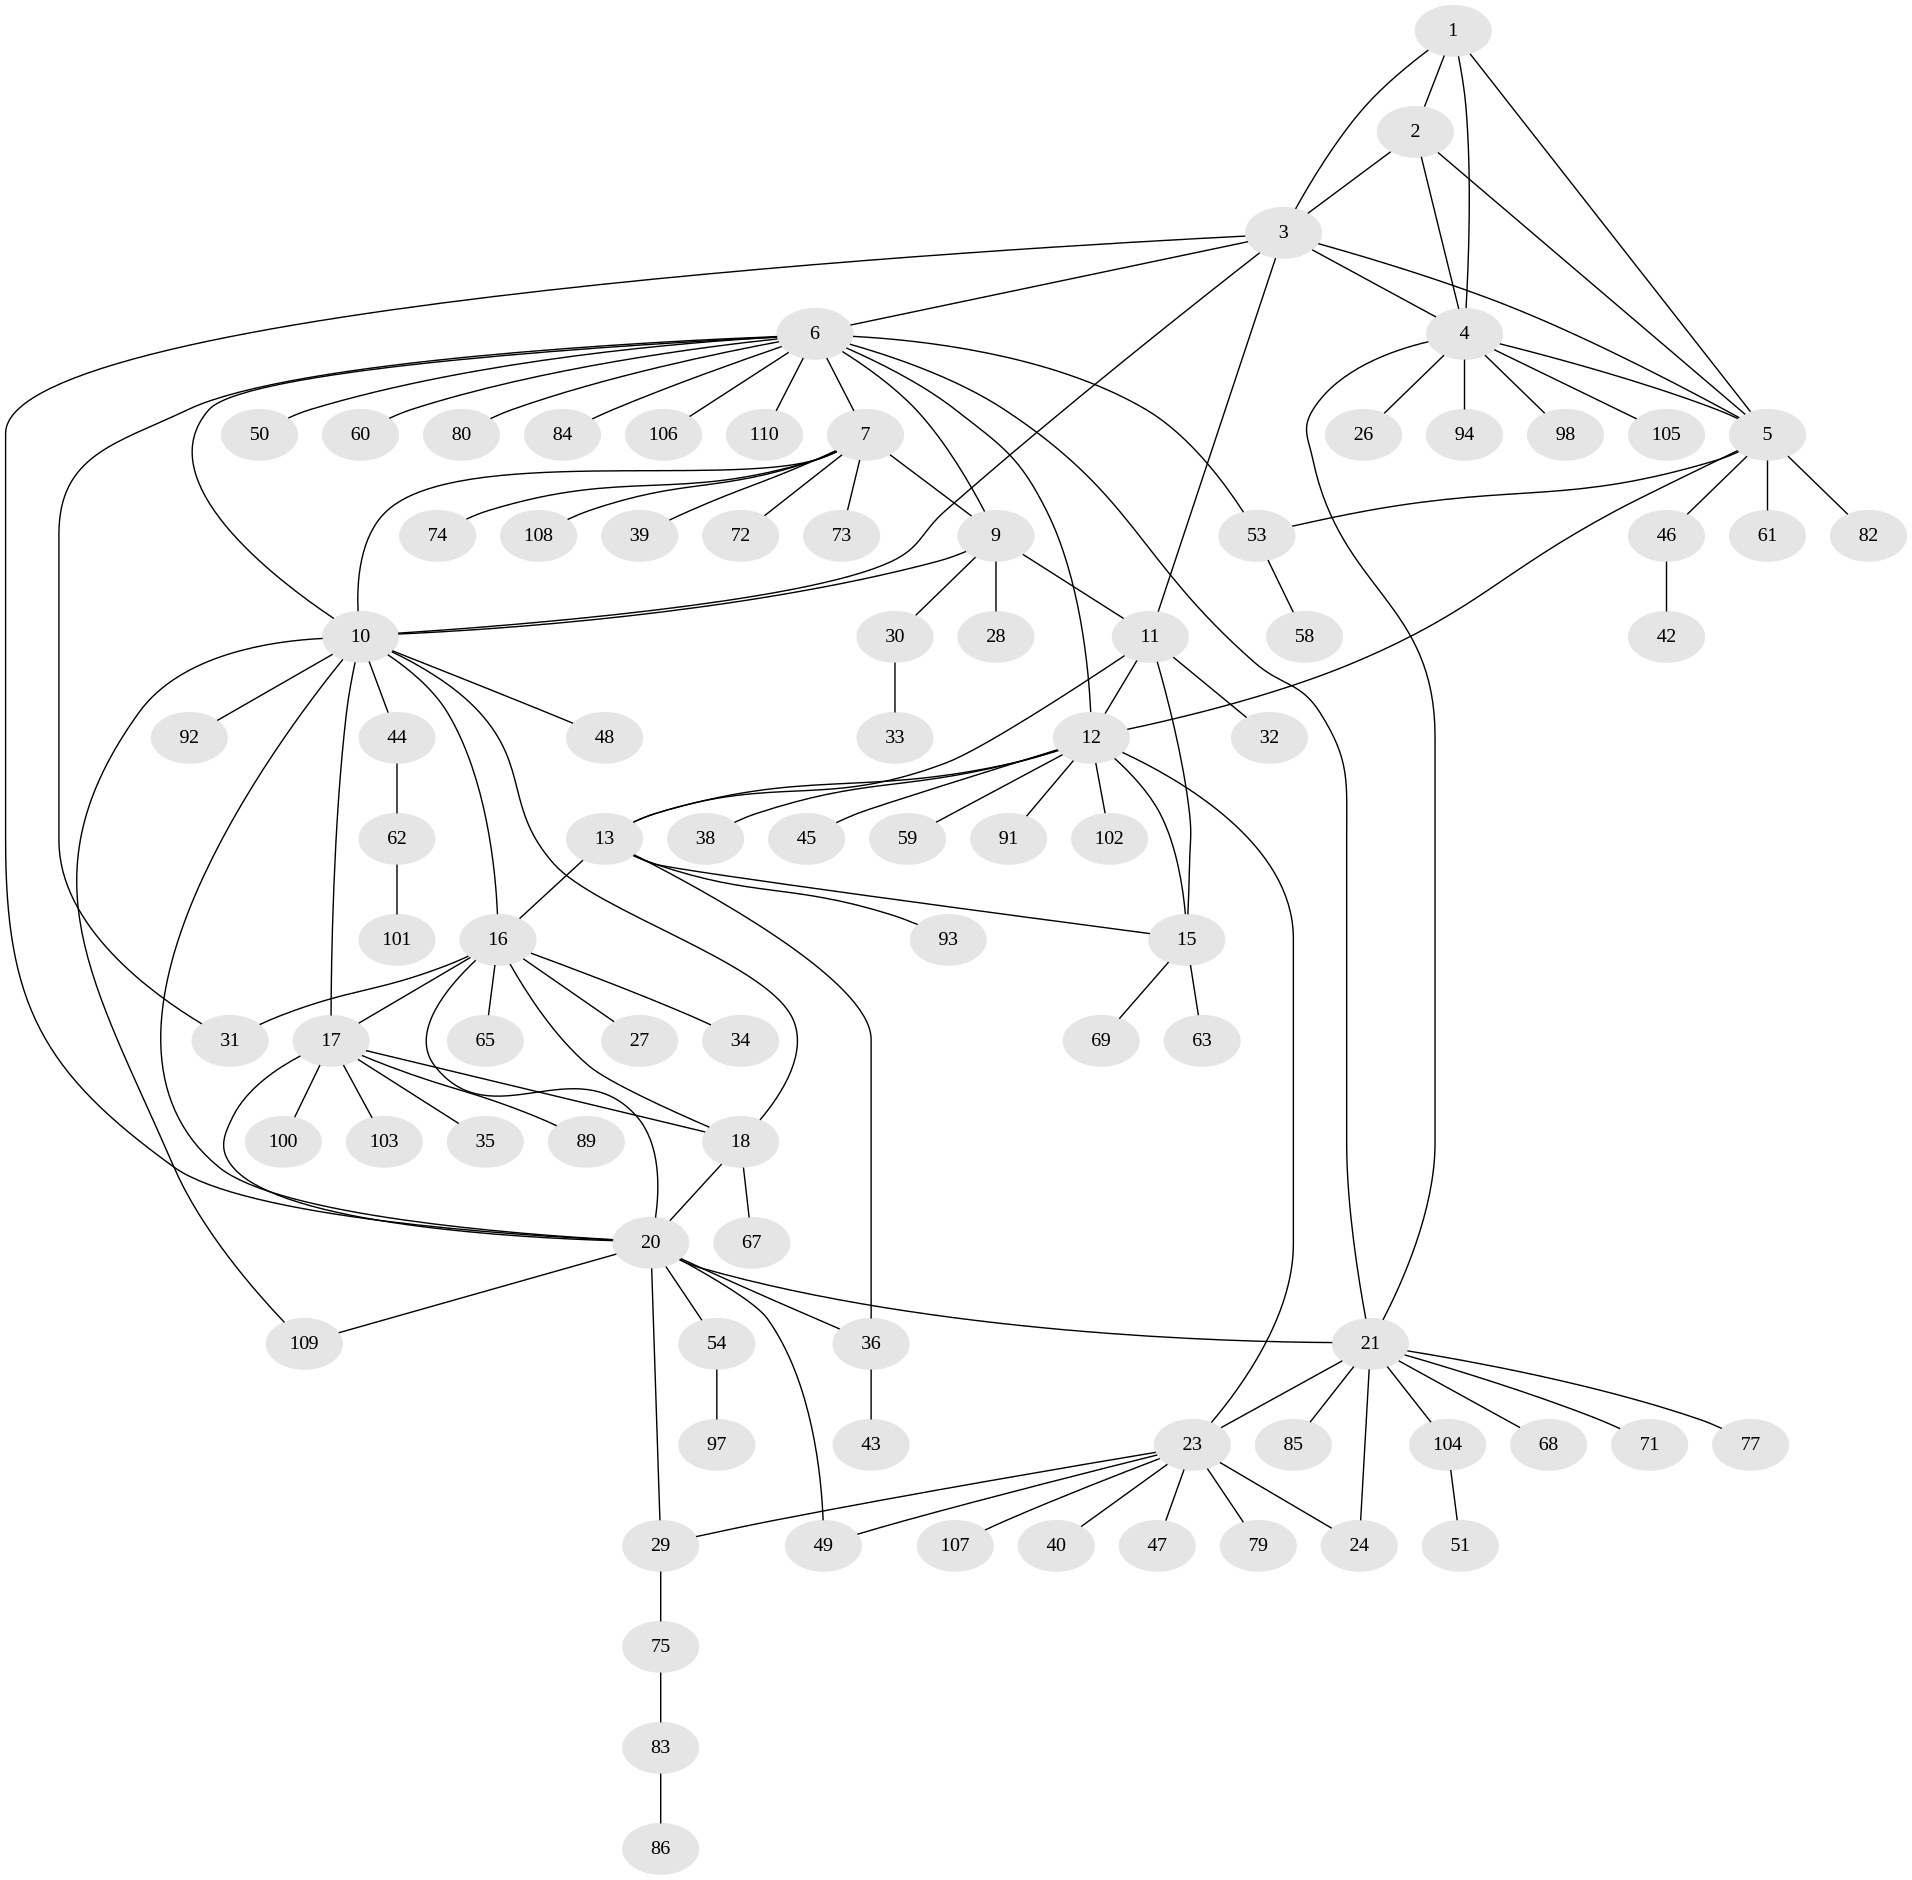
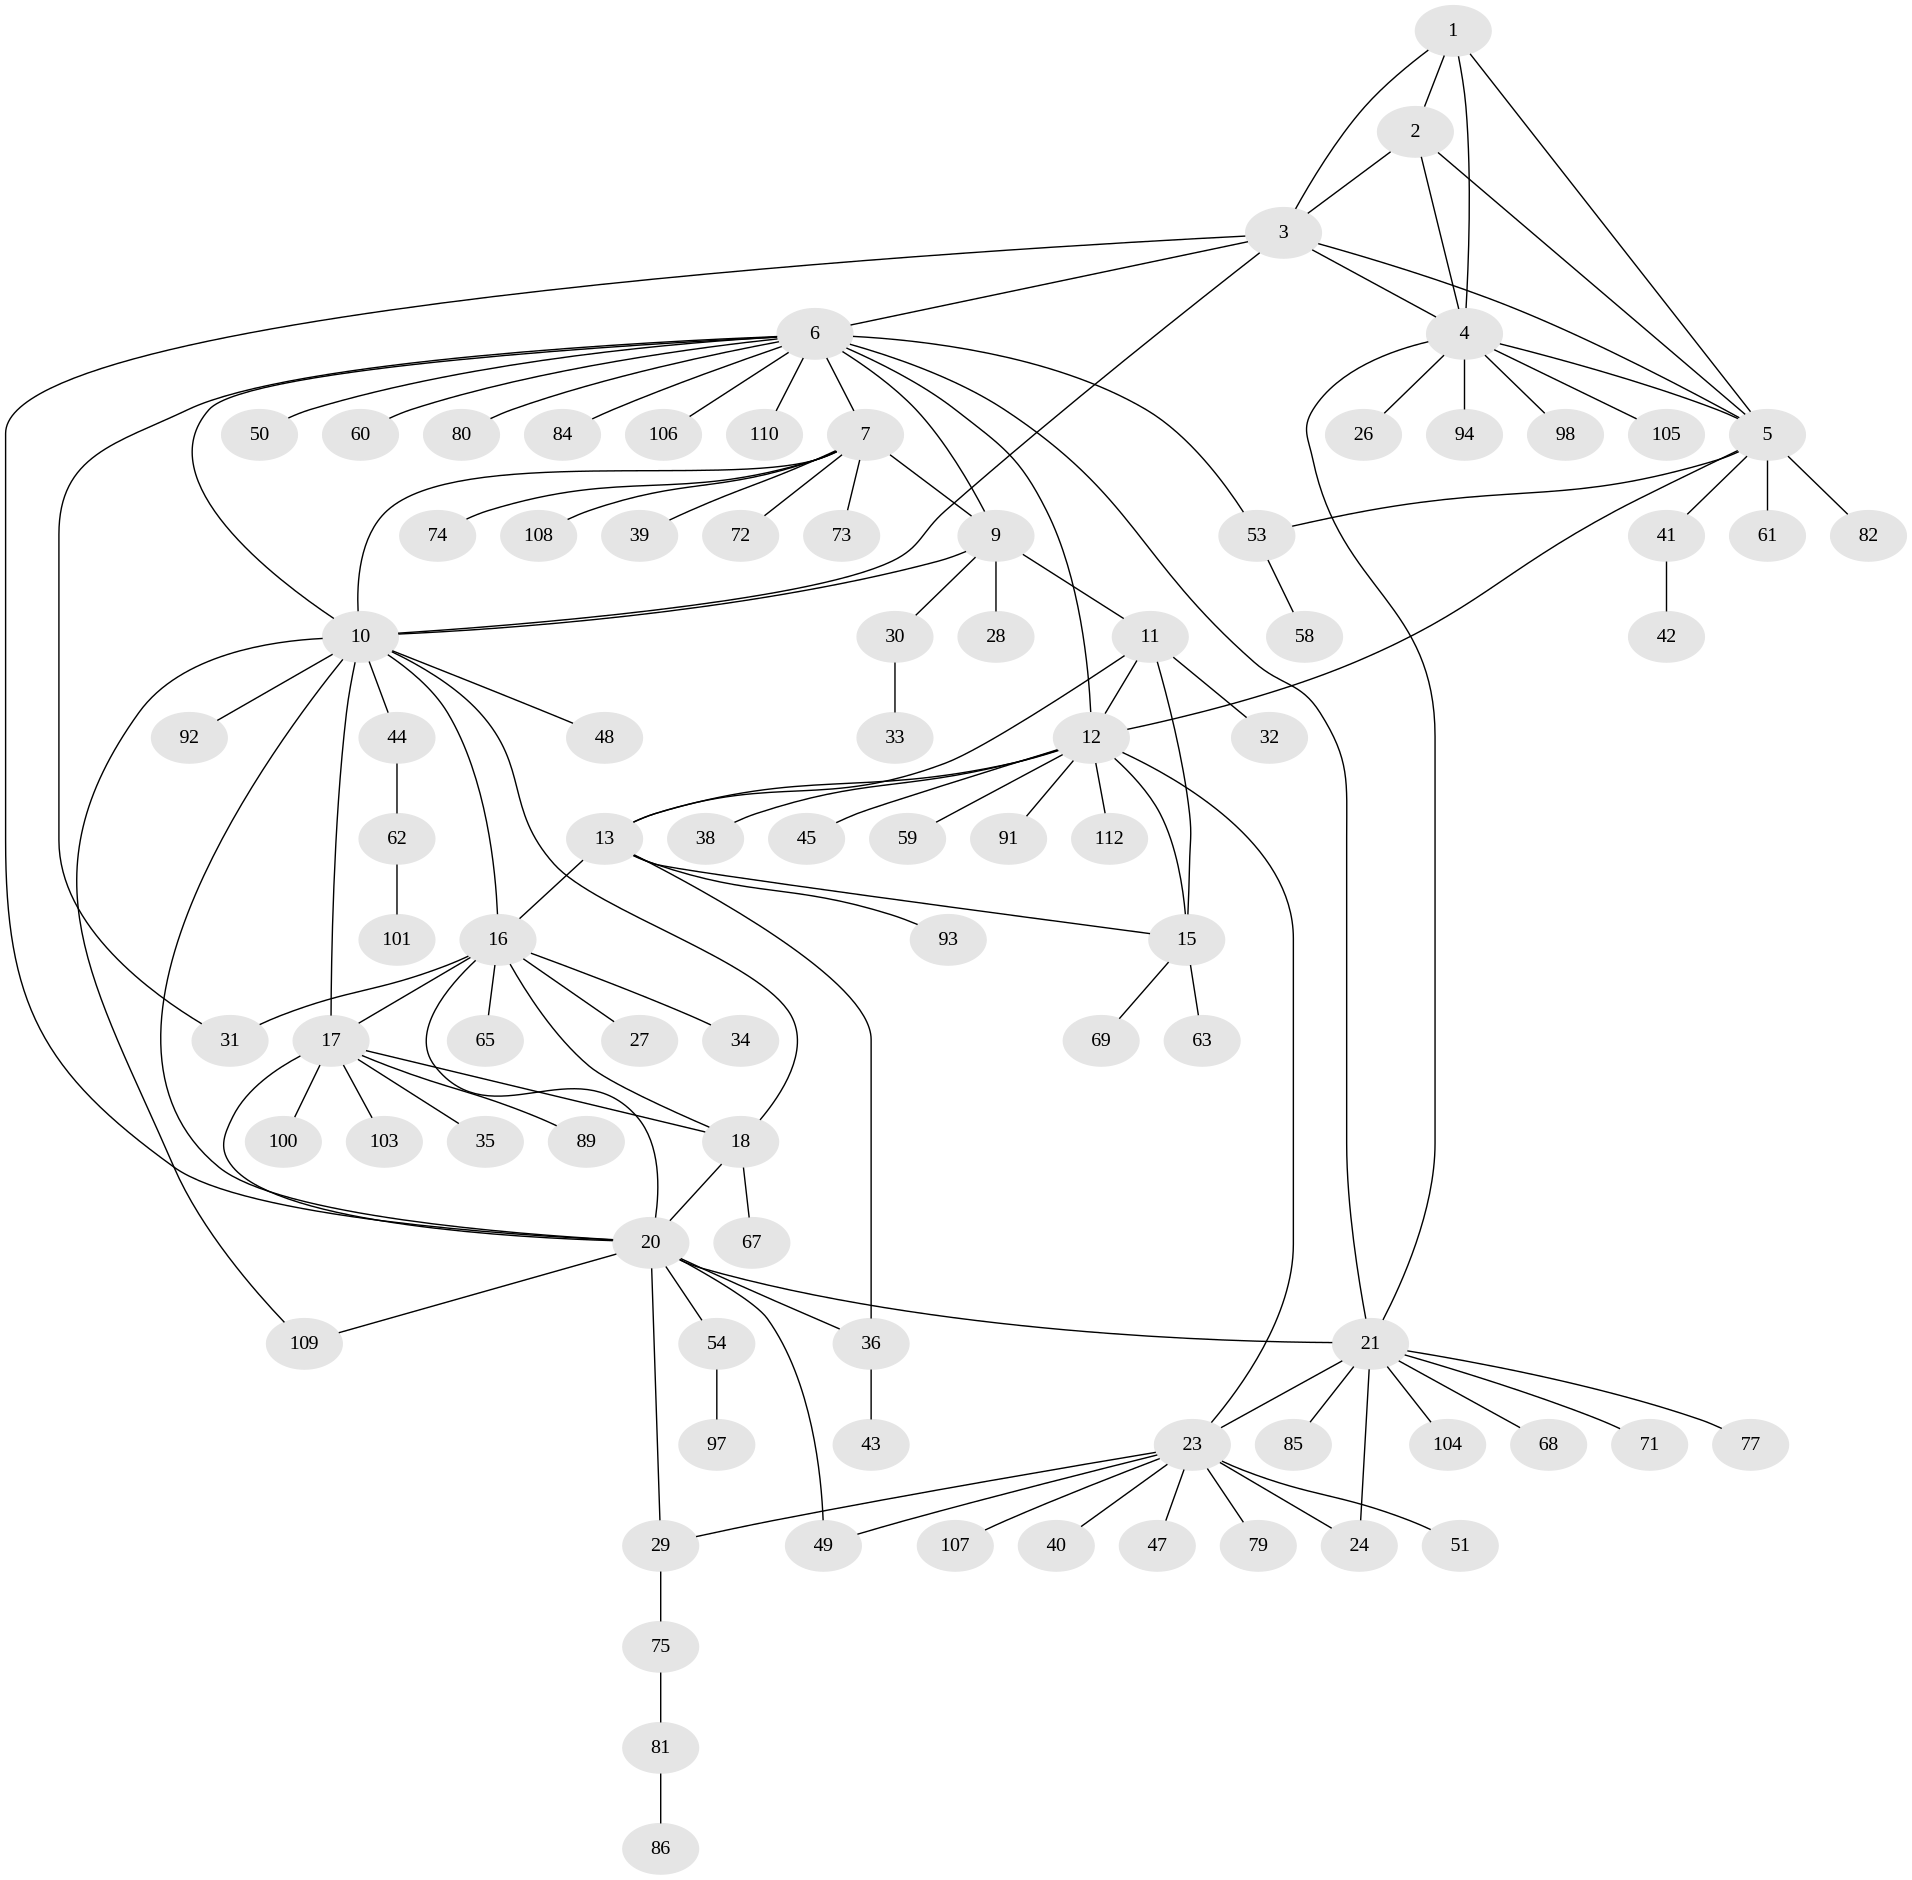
  graph {
    fontname="Liberation Serif"
    node [color=gray90 fontname="Liberation Serif" style=filled]
    edge [fontname="Liberation Serif"]
    2 [super="+95"]
    3 [super="+55"]
    4 [super="+88"]
    5 [super="+64"]
    1
    6 [super="+8"]
    10 [super="+19"]
    11
    20
    21 [super="+22"]
    26
    94
    98
    105
    12 [super="+13"]
-   41 [label=46]
+   41
    53 [super="+83"]
    61
    82
    7 [super="+66"]
    9 [super="+78"]
    31 [super="+56"]
    50
    60
    80
    84
    106
    110
    16 [super="+46"]
    17 [super="+87"]
    18
    44
    48
    92
    109
    n36 [label=13 super="+37"]
    15 [super="+52"]
    32
    36 [super="+57"]
    29
    49 [super="+90"]
    54 [super="+76"]
    23 [super="+25"]
    24
    68
    71
    77
    85
    104
    38 [super="+99"]
    45
    59
    91
-   102
+   102 [label=112]
    42
    58 [super="+96"]
    39
    n58 [label=72]
    73
    74
    108
    28
    30
    33
    27
    34
    65
    35
    89
    100
    103
    67
    62 [super="+72"]
    93
    63
    69
    40
    47
    51
    79
    107
    43
    75
    97
-   81 [label=83]
+   81
    101
    86
    2 -- 3
    2 -- 4
    2 -- 5
    3 -- 4
    3 -- 5
    3 -- 6
    3 -- 10
-   3 -- 11
    3 -- 20
    4 -- 5
    4 -- 21
    4 -- 26
    4 -- 94
    4 -- 98
    4 -- 105
    5 -- 12
    5 -- 41
    5 -- 53
    5 -- 61
    5 -- 82
    1 -- 2
    1 -- 3
    1 -- 4
    1 -- 5
    6 -- 10 [weight=2]
    6 -- 21
    6 -- 12
    6 -- 53 [weight=2]
    6 -- 7 [weight=2]
    6 -- 9 [weight=2]
    6 -- 31
    6 -- 50
    6 -- 60
    6 -- 80
    6 -- 84
    6 -- 106
    6 -- 110
    10 -- 20
    10 -- 16
    10 -- 17
    10 -- 18
    10 -- 44
    10 -- 48
    10 -- 92
    10 -- 109
    11 -- 12 [weight=2]
    11 -- n36
    11 -- 15
    11 -- 32
    20 -- 21
    20 -- 109
    20 -- 36
    20 -- 29
    20 -- 49
    20 -- 54
    21 -- 23 [weight=4]
    21 -- 24 [weight=2]
    21 -- 68
    21 -- 71
    21 -- 77
    21 -- 85
    21 -- 104
    12 -- n36 [weight=2]
    12 -- 15 [weight=2]
    12 -- 23
    12 -- 38
    12 -- 45
    12 -- 59
    12 -- 91
    12 -- 102
    41 -- 42
    53 -- 58
    7 -- 10
    7 -- 9
    7 -- 39
    7 -- n58
    7 -- 73
    7 -- 74
    7 -- 108
    9 -- 10
    9 -- 11
    9 -- 28
    9 -- 30
    16 -- 20
    16 -- 31
    16 -- 17
    16 -- 18
    16 -- 27
    16 -- 34
    16 -- 65
    17 -- 20
    17 -- 18
    17 -- 35
    17 -- 89
    17 -- 100
    17 -- 103
    18 -- 20
    18 -- 67
    44 -- 62
    n36 -- 16
    n36 -- 15
    n36 -- 36
    n36 -- 93
    15 -- 63
    15 -- 69
    36 -- 43
    29 -- 75
    54 -- 97
    23 -- 29
    23 -- 49
    23 -- 24 [weight=2]
    23 -- 40
    23 -- 47
-   104 -- 51
+   23 -- 51
    23 -- 79
    23 -- 107
    30 -- 33
    62 -- 101
    75 -- 81
    81 -- 86
  }
